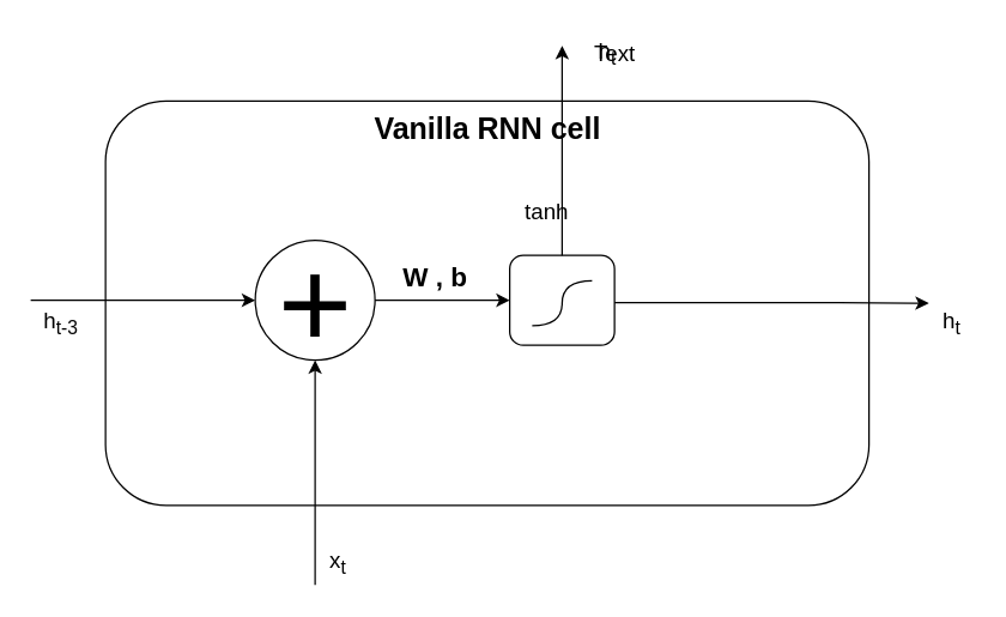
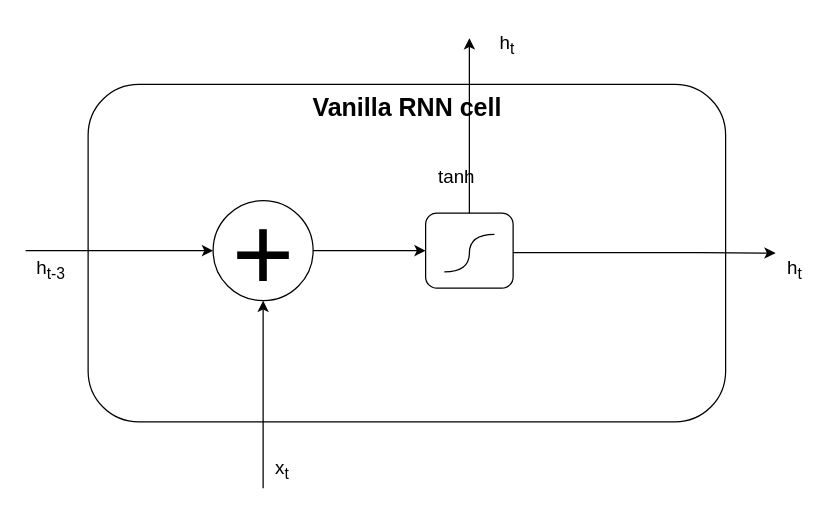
  <mxCell id="0" />
  <mxCell id="1" parent="0" />
  <mxCell id="2" value="+" style="text;html=1;align=center;verticalAlign=middle;resizable=0;points=[];autosize=1;fontSize=85;" vertex="1" parent="1"><mxGeometry x="175" y="147" width="70" height="110" as="geometry" /></mxCell>
  <mxCell id="3" value="" style="rounded=1;whiteSpace=wrap;html=1;fillColor=none;" vertex="1" parent="1"><mxGeometry x="70" y="67" width="510" height="270" as="geometry" /></mxCell>
  <mxCell id="4" style="edgeStyle=orthogonalEdgeStyle;rounded=0;orthogonalLoop=1;jettySize=auto;html=1;exitX=1;exitY=0.5;exitDx=0;exitDy=0;entryX=0;entryY=0.5;entryDx=0;entryDy=0;endArrow=classic;endFill=1;fontSize=15;" edge="1" parent="1" source="5" target="9"><mxGeometry relative="1" as="geometry" /></mxCell>
  <mxCell id="5" value="" style="ellipse;whiteSpace=wrap;html=1;aspect=fixed;fillColor=none;" vertex="1" parent="1"><mxGeometry x="170" y="160" width="80" height="80" as="geometry" /></mxCell>
  <mxCell id="6" value="" style="endArrow=classic;html=1;entryX=0;entryY=0.5;entryDx=0;entryDy=0;" edge="1" parent="1" target="5"><mxGeometry width="50" height="50" relative="1" as="geometry"><mxPoint x="20" y="200" as="sourcePoint" /><mxPoint x="59" y="160" as="targetPoint" /></mxGeometry></mxCell>
  <mxCell id="7" value="" style="endArrow=classic;html=1;entryX=0.5;entryY=1;entryDx=0;entryDy=0;" edge="1" parent="1" target="5"><mxGeometry width="50" height="50" relative="1" as="geometry"><mxPoint x="210" y="390" as="sourcePoint" /><mxPoint x="281" y="430" as="targetPoint" /></mxGeometry></mxCell>
  <mxCell id="8" style="edgeStyle=orthogonalEdgeStyle;rounded=0;orthogonalLoop=1;jettySize=auto;html=1;exitX=0.5;exitY=0;exitDx=0;exitDy=0;endArrow=classic;endFill=1;fontSize=15;" edge="1" parent="1" source="9"><mxGeometry relative="1" as="geometry"><mxPoint x="375" y="30" as="targetPoint" /></mxGeometry></mxCell>
  <mxCell id="9" value="" style="rounded=1;whiteSpace=wrap;html=1;fillColor=none;fontSize=85;" vertex="1" parent="1"><mxGeometry x="340" y="170" width="70" height="60" as="geometry" /></mxCell>
  <mxCell id="10" value="" style="curved=1;endArrow=none;html=1;fontSize=85;endFill=0;" edge="1" parent="1"><mxGeometry width="50" height="50" relative="1" as="geometry"><mxPoint x="355" y="217" as="sourcePoint" /><mxPoint x="395" y="187" as="targetPoint" /><Array as="points"><mxPoint x="375" y="217" /><mxPoint x="375" y="187" /></Array></mxGeometry></mxCell>
  <mxCell id="11" value="tanh" style="text;html=1;strokeColor=none;fillColor=none;align=center;verticalAlign=middle;whiteSpace=wrap;rounded=0;fontSize=15;" vertex="1" parent="1"><mxGeometry x="345" y="130" width="40" height="20" as="geometry" /></mxCell>
  <mxCell id="12" style="edgeStyle=orthogonalEdgeStyle;rounded=0;orthogonalLoop=1;jettySize=auto;html=1;exitX=1;exitY=0.5;exitDx=0;exitDy=0;endArrow=classic;endFill=1;fontSize=15;" edge="1" parent="1"><mxGeometry relative="1" as="geometry"><mxPoint x="410" y="201.5" as="sourcePoint" /><mxPoint x="620" y="202" as="targetPoint" /><Array as="points"><mxPoint x="560" y="202" /><mxPoint x="560" y="202" /></Array></mxGeometry></mxCell>
  <mxCell id="13" value="x&lt;sub&gt;t&lt;/sub&gt;" style="text;html=1;align=center;verticalAlign=middle;resizable=0;points=[];autosize=1;fontSize=15;" vertex="1" parent="1"><mxGeometry x="210" y="360" width="30" height="30" as="geometry" /></mxCell>
  <mxCell id="14" value="h&lt;sub&gt;t-3&lt;/sub&gt;" style="text;html=1;align=center;verticalAlign=middle;resizable=0;points=[];autosize=1;fontSize=15;" vertex="1" parent="1"><mxGeometry x="20" y="200" width="40" height="30" as="geometry" /></mxCell>
  <mxCell id="15" value="h&lt;sub&gt;t&lt;br&gt;&lt;/sub&gt;" style="text;html=1;align=center;verticalAlign=middle;resizable=0;points=[];autosize=1;fontSize=15;" vertex="1" parent="1"><mxGeometry x="380" y="20" width="50" height="30" as="geometry" /></mxCell>
- <mxCell id="16" value="Text" style="text;html=1;align=center;verticalAlign=middle;resizable=0;points=[];autosize=1;fontSize=15;" vertex="1" parent="15"><mxGeometry x="10" y="5" width="40" height="20" as="geometry" /></mxCell>
  <mxCell id="17" value="h&lt;sub&gt;t&lt;br&gt;&lt;/sub&gt;" style="text;html=1;align=center;verticalAlign=middle;resizable=0;points=[];autosize=1;fontSize=15;" vertex="1" parent="1"><mxGeometry x="620" y="200" width="30" height="30" as="geometry" /></mxCell>
- <mxCell id="18" value="W , b" style="text;html=1;align=center;verticalAlign=middle;resizable=0;points=[];autosize=1;fontSize=18;fontStyle=1" vertex="1" parent="1"><mxGeometry x="260" y="170" width="60" height="30" as="geometry" /></mxCell>
  <mxCell id="19" value="Vanilla RNN cell" style="text;html=1;align=center;verticalAlign=middle;resizable=0;points=[];autosize=1;fontSize=20;fontStyle=1" vertex="1" parent="1"><mxGeometry x="240" y="70" width="170" height="30" as="geometry" /></mxCell>
